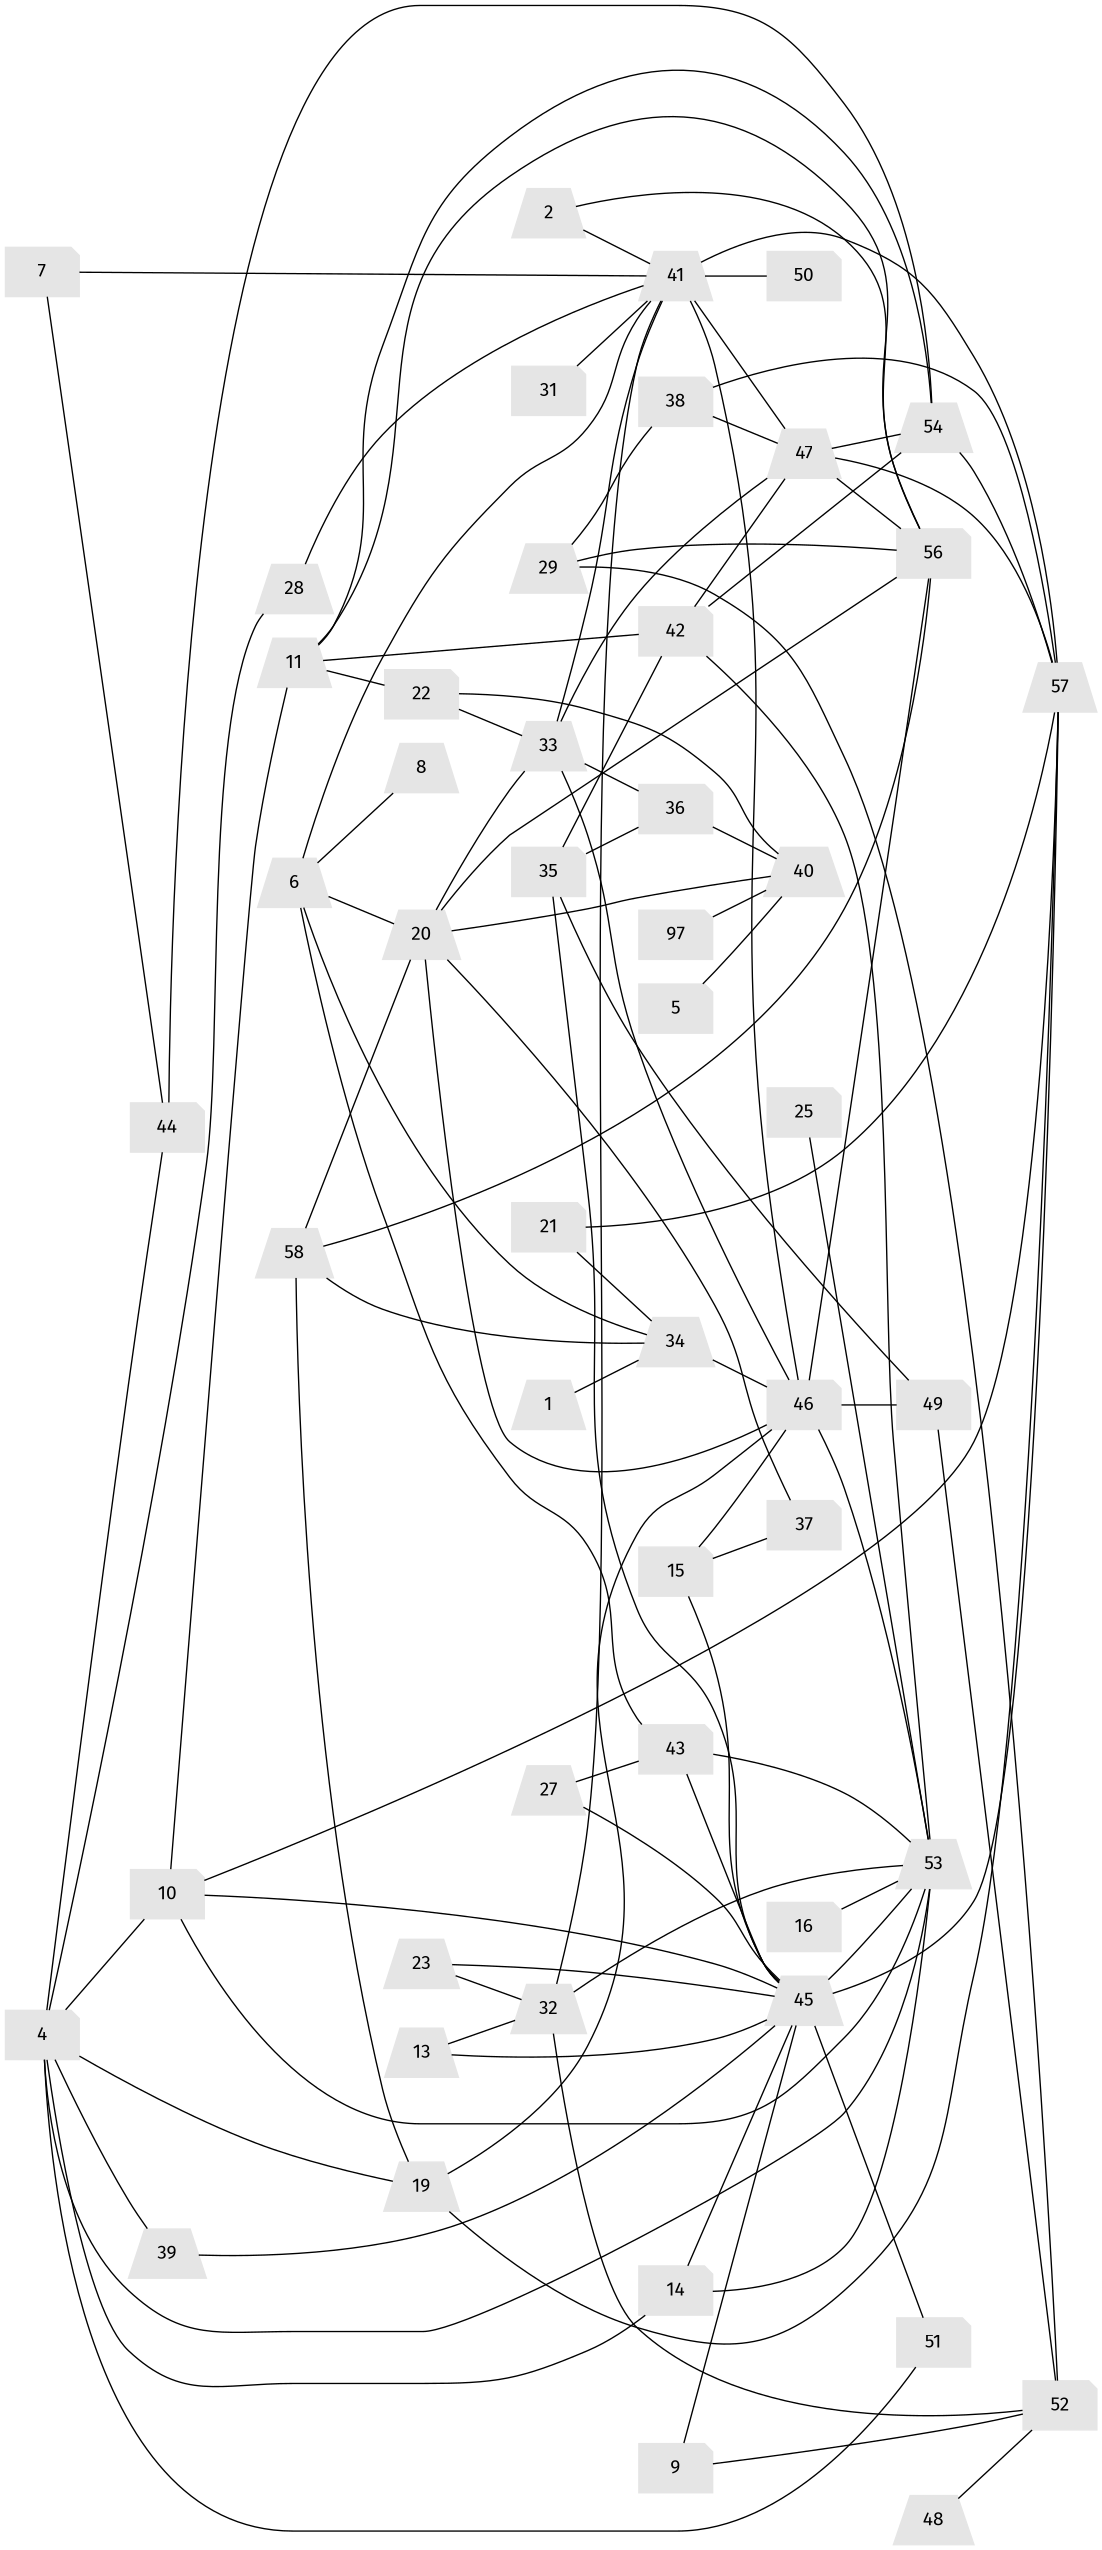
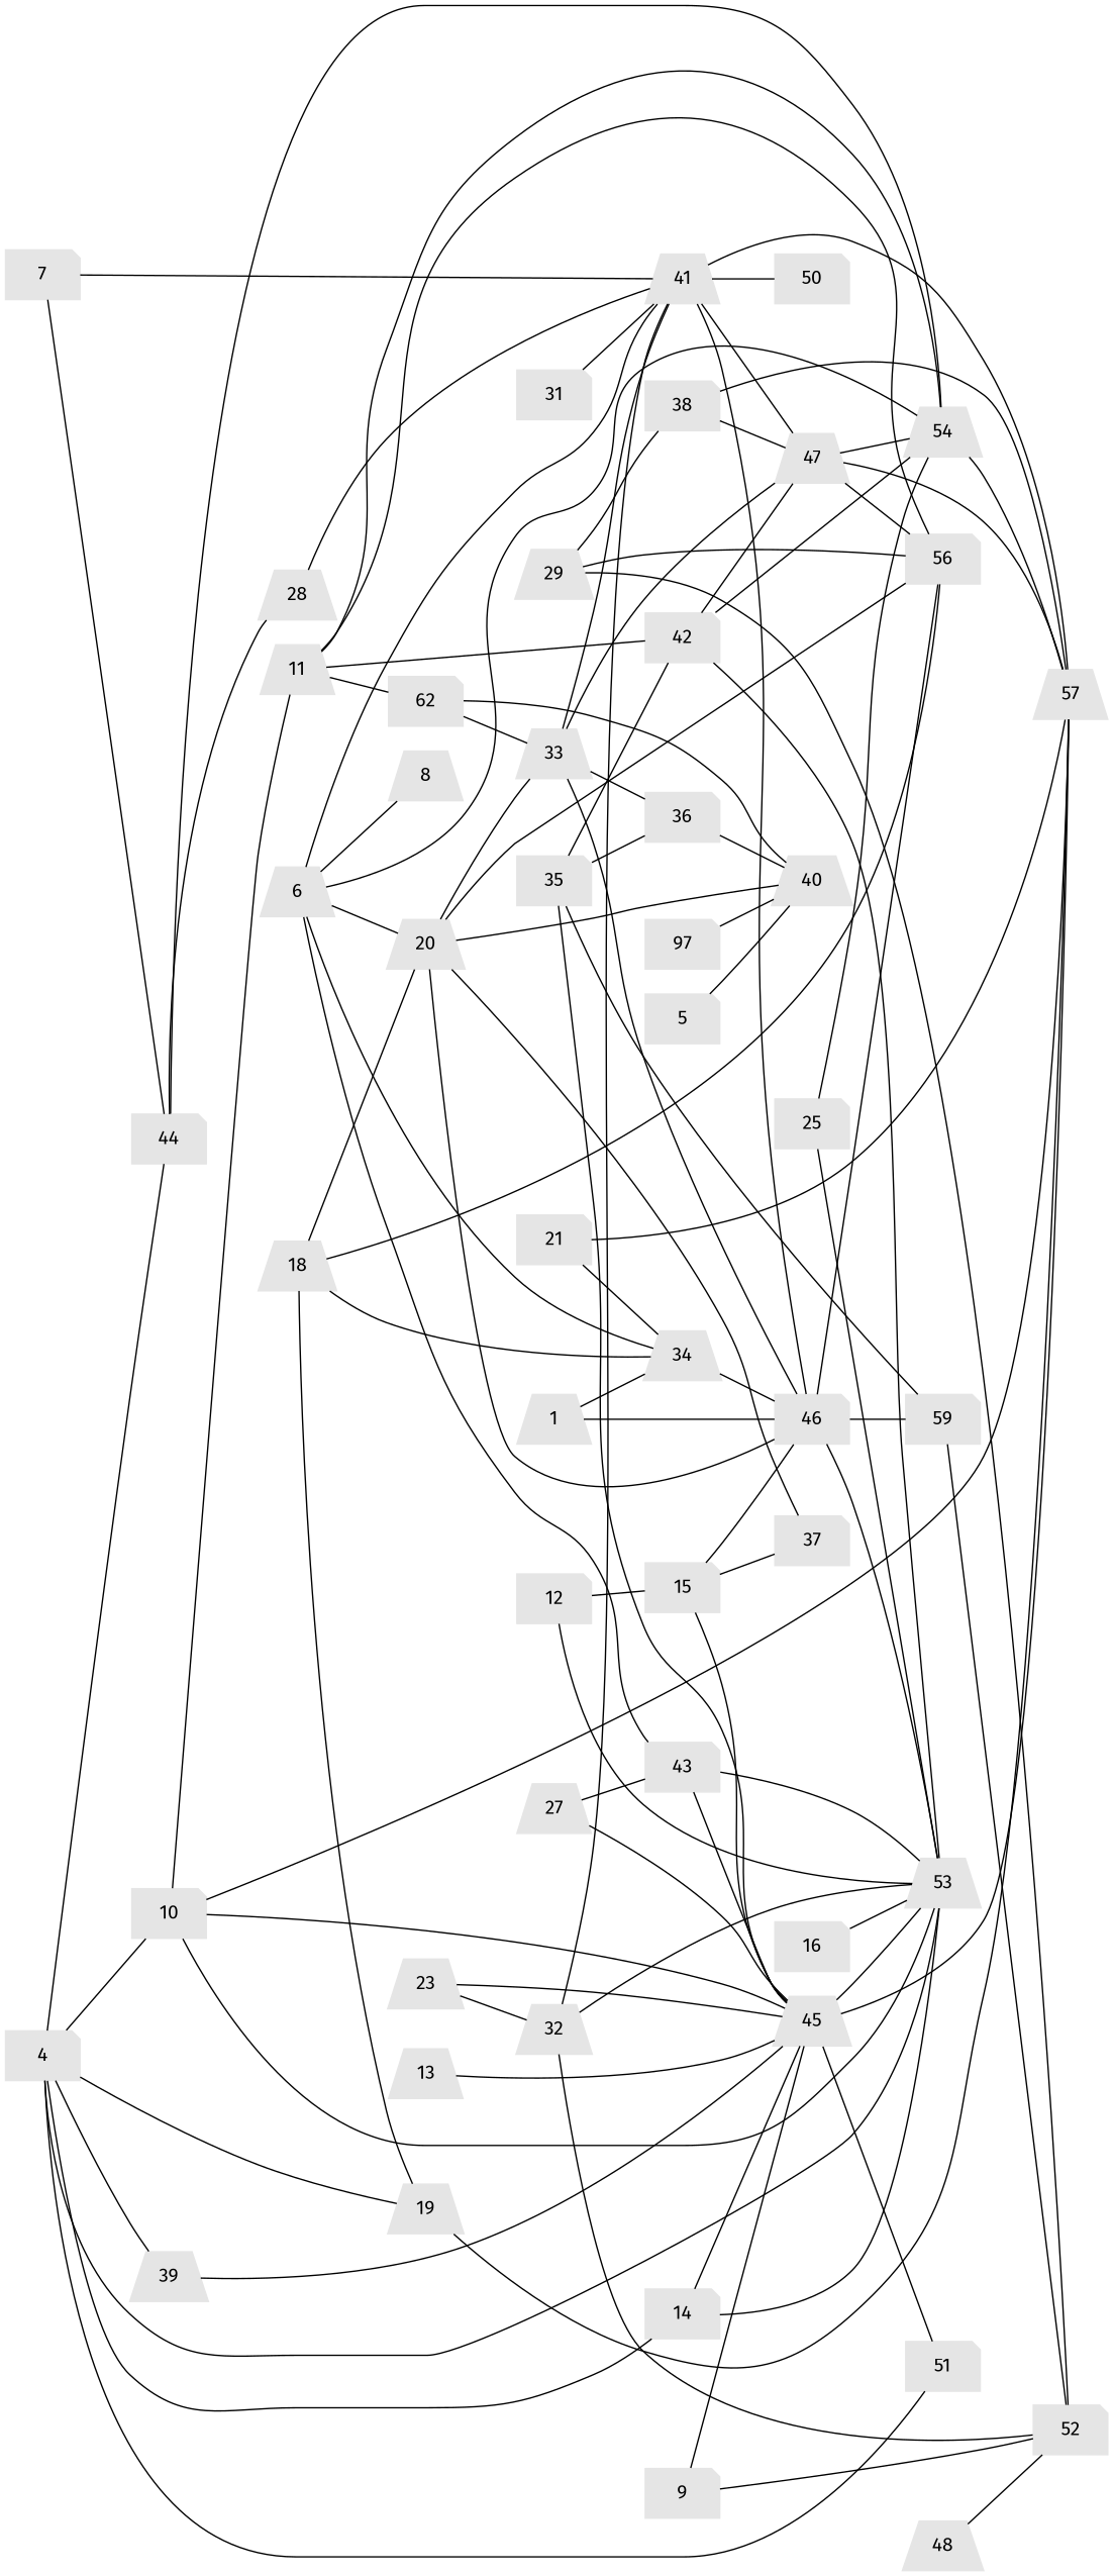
  graph {
    fontname="Fira Sans"
    rankdir=LR
    node [color=gray90 fontname="Fira Sans" shape=note style=filled]
    edge [fontname="Fira Sans" weight=1.0]
    1 [shape=trapezium]
    34 [shape=trapezium]
    46
    56
    53 [shape=trapezium]
-   49
-   2 [shape=trapezium]
+   49 [label=59]
    41 [shape=trapezium]
    57 [shape=trapezium]
    47 [shape=trapezium]
    50
    4
    10
    14
    19 [shape=trapezium]
    28 [shape=trapezium]
    39 [shape=trapezium]
    44
    51
    45 [shape=trapezium]
    11 [shape=trapezium]
    54 [shape=trapezium]
    40 [shape=trapezium]
    5
    6 [shape=trapezium]
    8 [shape=trapezium]
    20 [shape=trapezium]
    43
    37
    33 [shape=trapezium]
    7
    9
    52
-   22
+   22 [label=62]
    42
+   12
    15
    13 [shape=trapezium]
    32 [shape=trapezium]
    16
    n41 [label=97]
-   18 [shape=trapezium label=58]
+   18 [shape=trapezium]
    36
    21
    23 [shape=trapezium]
    25
    27 [shape=trapezium]
    29 [shape=trapezium]
    38
    31
    35
    48 [shape=trapezium]
    1 -- 34
-   19 -- 46
+   1 -- 46
    34 -- 46
    46 -- 56
    46 -- 53
    46 -- 49
    49 -- 52
-   2 -- 56
-   2 -- 41
    41 -- 46 [weight=2.0]
    41 -- 57
    41 -- 47
    41 -- 50
    47 -- 56
    47 -- 57
    47 -- 54
    4 -- 53
    4 -- 10
    4 -- 14
    4 -- 19
-   4 -- 28
+   44 -- 28
    4 -- 39
    4 -- 44 [weight=3.0]
    4 -- 51
    10 -- 53
    10 -- 57
    10 -- 45
    10 -- 11
    14 -- 53
    14 -- 45
    19 -- 57
    28 -- 41
    39 -- 45
    44 -- 54
    45 -- 53 [weight=2.0]
    45 -- 57
    45 -- 51
    11 -- 56
    11 -- 54
    11 -- 22
    11 -- 42
    54 -- 57
    5 -- 40
    6 -- 34
    6 -- 41
+   6 -- 54
    6 -- 8
    6 -- 20
    6 -- 43
    20 -- 46
    20 -- 56
    20 -- 40
    20 -- 37
    20 -- 33
    43 -- 53
    43 -- 45
    33 -- 46
    33 -- 41
    33 -- 47
    33 -- 36
    7 -- 41
    7 -- 44
    9 -- 45
    9 -- 52
    22 -- 40
    22 -- 33
    42 -- 53
    42 -- 47
    42 -- 54
+   12 -- 53 [weight=2.0]
+   12 -- 15
    15 -- 46 [weight=2.0]
    15 -- 45
    15 -- 37
    13 -- 45
-   13 -- 32
    32 -- 53
    32 -- 41
    32 -- 52
    16 -- 53
    n41 -- 40
    18 -- 34
    18 -- 56
    18 -- 19
    18 -- 20
    36 -- 40
    21 -- 34
    21 -- 57
    23 -- 45
    23 -- 32
    25 -- 53
+   25 -- 54
    27 -- 45
    27 -- 43
    29 -- 56
    29 -- 52
    29 -- 38
    38 -- 57
    38 -- 47
    31 -- 41
    35 -- 49
    35 -- 45
    35 -- 42
    35 -- 36
    48 -- 52
  }
